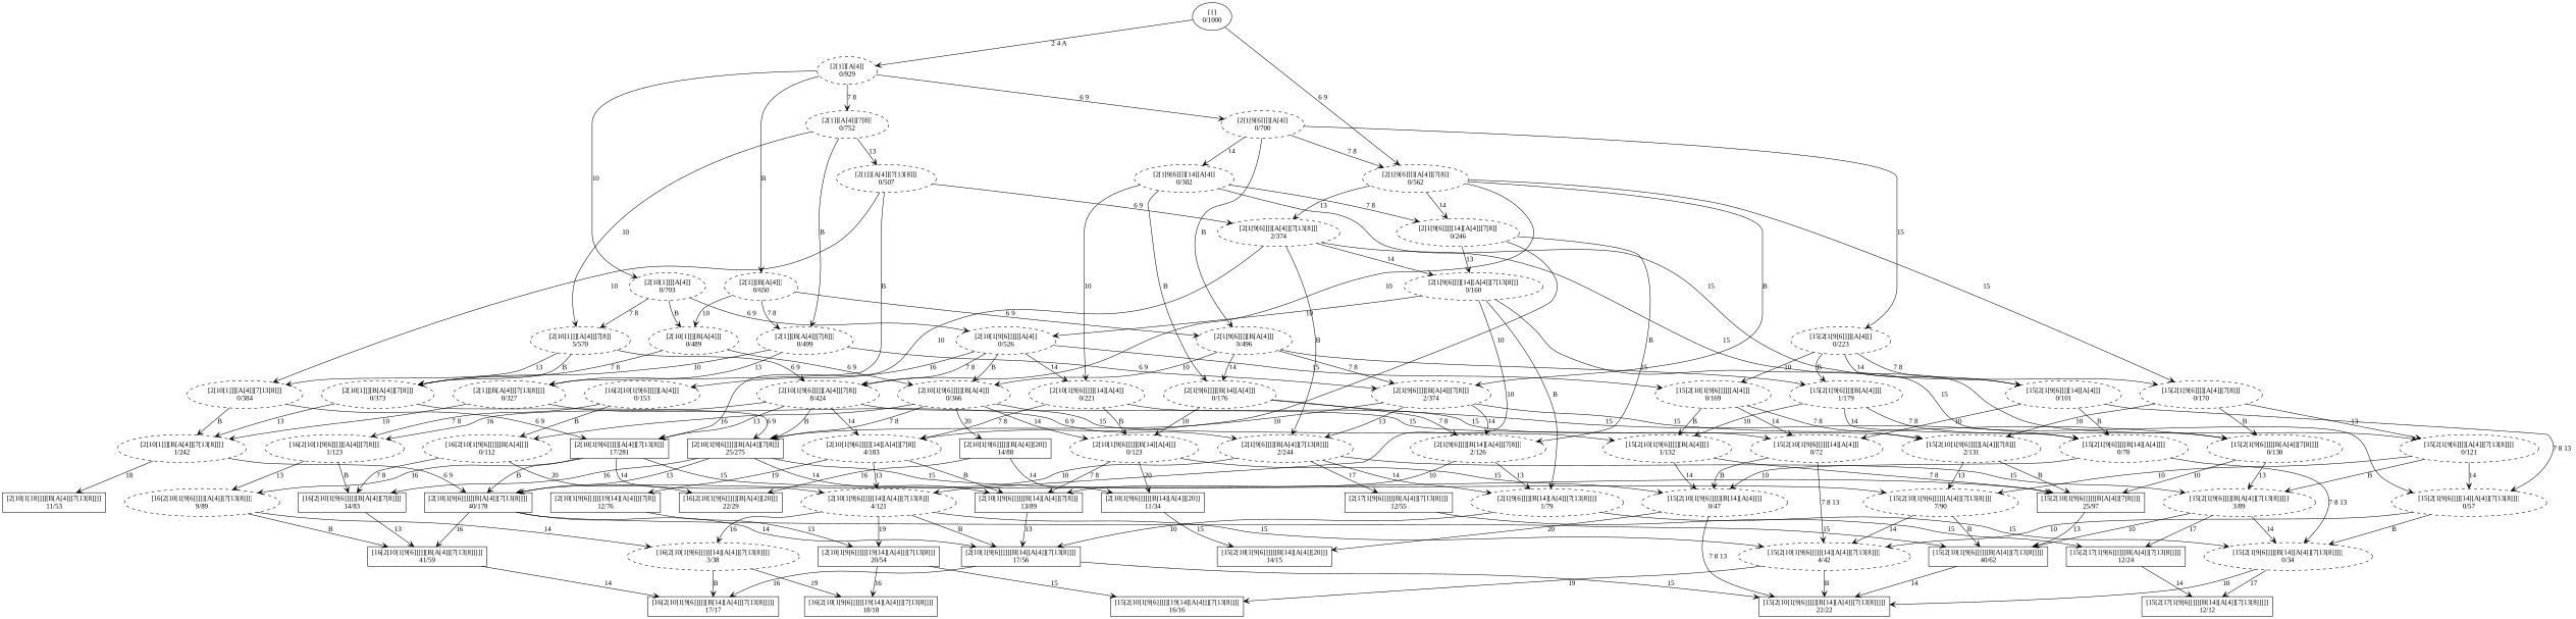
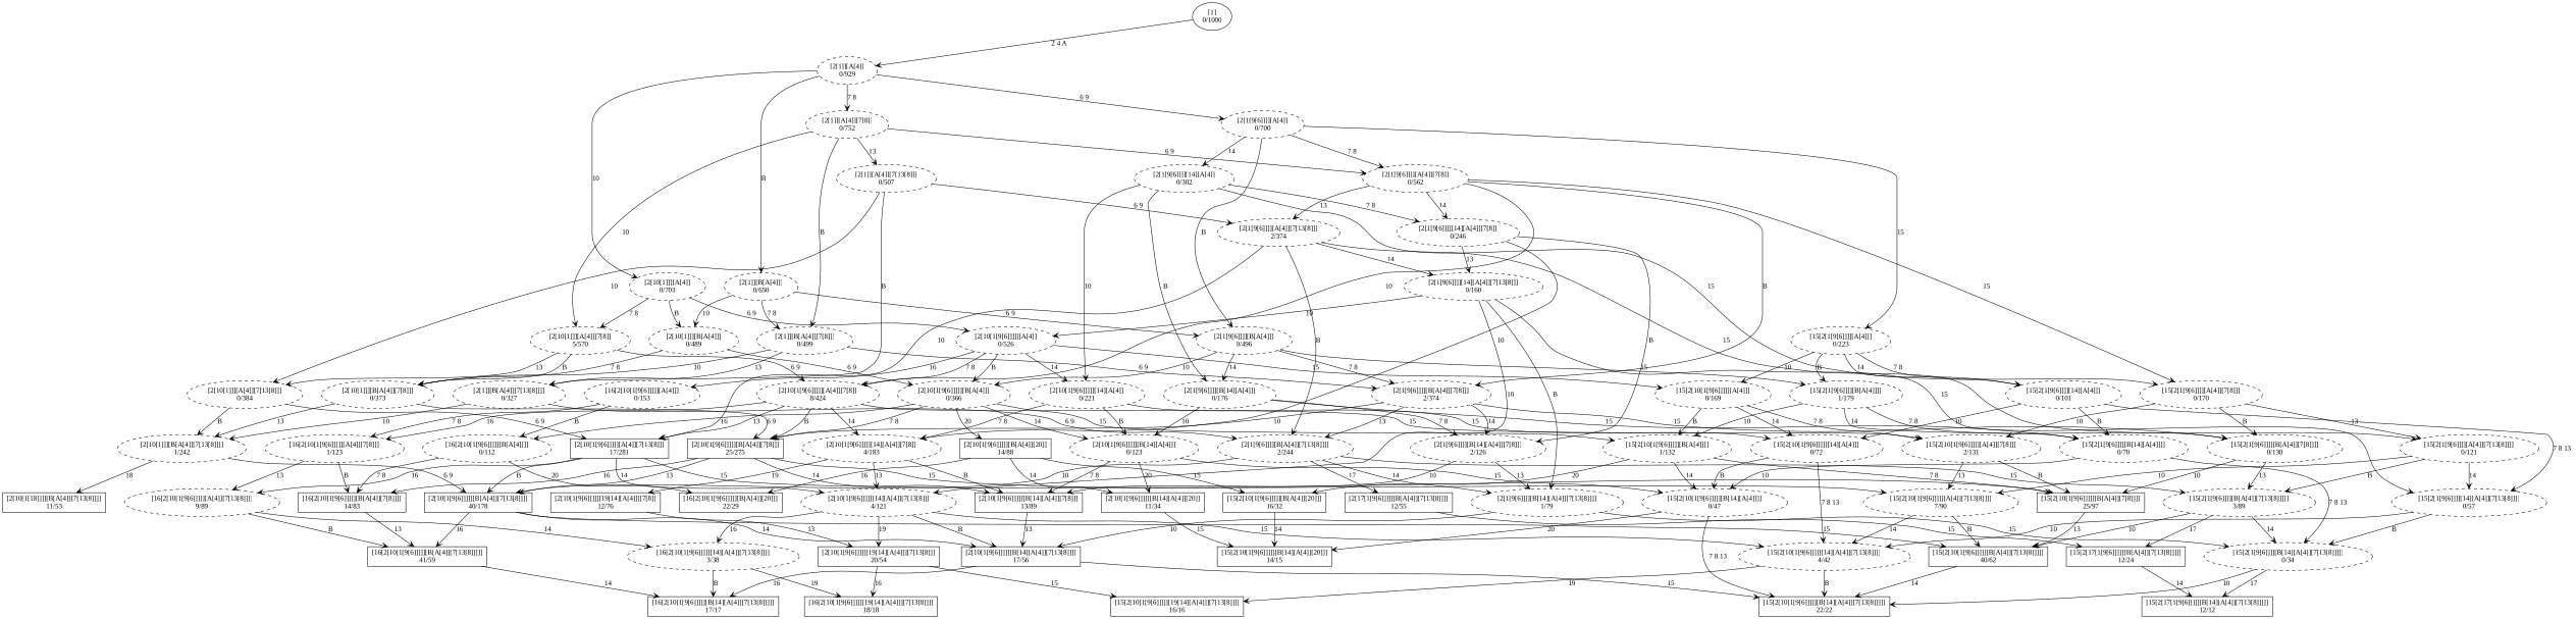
  digraph {
    fontname="Liberation Serif"
    nodesep=0.5
    node [fontname="Liberation Serif" style=dashed]
    edge [arrowhead=vee fontname="Liberation Serif"]
    n1 [label="[16[2[10[1[9[6]]]]][B[A[4]][7[13[8]]]]]\n41/59" shape=box style=""]
    n2 [label="[16[2[10[1[9[6]]]]][B[14][A[4]][7[13[8]]]]]\n17/17" shape=box style=""]
    n3 [label="[15[2[10[1[9[6]]]]][B[A[4]][7[13[8]]]]]\n40/62" shape=box style=""]
    n4 [label="[15[2[10[1[9[6]]]]][B[14][A[4]][7[13[8]]]]]\n22/22" shape=box style=""]
    n5 [label="[2[10[1[9[6]]]]][B[A[4]][7[13[8]]]]\n40/178" shape=box style=""]
    n6 [label="[2[10[1[9[6]]]]][B[14][A[4]][7[13[8]]]]\n17/56" shape=box style=""]
    n7 [label="[2[10[1[9[6]]]]][B[A[4]][7[8]]]\n25/275" shape=box style=""]
    n8 [label="[15[2[10[1[9[6]]]]][B[A[4]][7[8]]]]\n25/97" shape=box style=""]
    n9 [label="[16[2[10[1[9[6]]]]][B[A[4]][7[8]]]]\n14/83" shape=box style=""]
    n10 [label="[2[10[1[9[6]]]]][B[14][A[4]][7[8]]]\n13/89" shape=box style=""]
    n11 [label="[16[2[10[1[9[6]]]]][B[A[4]][20]]]\n22/29" shape=box style=""]
    n12 [label="[2[10[1[9[6]]]]][19[14][A[4]]][7[13[8]]]\n20/54" shape=box style=""]
    n13 [label="[16[2[10[1[9[6]]]]][19[14][A[4]]][7[13[8]]]]\n18/18" shape=box style=""]
    n14 [label="[15[2[10[1[9[6]]]]][19[14][A[4]]][7[13[8]]]]\n16/16" shape=box style=""]
    n15 [label="[2[10[1[9[6]]]]][A[4]][7[13[8]]]\n17/281" shape=box style=""]
    n16 [label="[16[2[10[1[9[6]]]]][A[4]][7[13[8]]]]\n9/89"]
    n17 [label="[15[2[10[1[9[6]]]]][A[4]][7[13[8]]]]\n7/90"]
    n18 [label="[2[10[1[9[6]]]]][14][A[4]][7[13[8]]]\n4/121"]
    n19 [label="[16[2[10[1[9[6]]]]][14][A[4]][7[13[8]]]]\n3/38"]
    n20 [label="[15[2[10[1[9[6]]]]][14][A[4]][7[13[8]]]]\n4/42"]
+   n21 [label="[15[2[10[1[9[6]]]]][B[A[4]][20]]]\n16/32" shape=box style=""]
    n22 [label="[15[2[10[1[9[6]]]]][B[14][A[4]][20]]]\n14/15" shape=box style=""]
    n23 [label="[2[10[1[9[6]]]]][B[A[4]][20]]\n14/88" shape=box style=""]
    n24 [label="[2[10[1[9[6]]]]][B[14][A[4]][20]]\n11/34" shape=box style=""]
    n25 [label="[15[2[17[1[9[6]]]]][B[14][A[4]][7[13[8]]]]]\n12/12" shape=box style=""]
    n26 [label="[2[17[1[9[6]]]]][B[A[4]][7[13[8]]]]\n12/55" shape=box style=""]
    n27 [label="[15[2[17[1[9[6]]]]][B[A[4]][7[13[8]]]]]\n12/24" shape=box style=""]
    n28 [label="[2[10[1[9[6]]]]][19[14][A[4]]][7[8]]\n12/76" shape=box style=""]
    n29 [label="[2[10[1[18]]]][B[A[4]][7[13[8]]]]\n11/53" shape=box style=""]
    n30 [label="[16[2[10[1[9[6]]]]][B[A[4]]]]\n0/112"]
    n31 [label="[2[10[1[9[6]]]]][B[A[4]]]\n0/366"]
    n32 [label="[15[2[10[1[9[6]]]]][B[A[4]]]]\n1/132"]
    n33 [label="[2[10[1[9[6]]]]][B[14][A[4]]]\n0/123"]
    n34 [label="[15[2[10[1[9[6]]]]][B[14][A[4]]]]\n0/47"]
    n35 [label="[2[1[9[6]]]][B[A[4]][7[13[8]]]]\n2/244"]
    n36 [label="[15[2[1[9[6]]]][B[A[4]][7[13[8]]]]]\n3/89"]
    n37 [label="[2[1[9[6]]]][B[14][A[4]][7[13[8]]]]\n1/79"]
    n38 [label="[15[2[1[9[6]]]][B[14][A[4]][7[13[8]]]]]\n0/34"]
    n39 [label="[2[10[1[9[6]]]]][A[4]][7[8]]\n8/424"]
    n40 [label="[15[2[10[1[9[6]]]]][A[4]][7[8]]]\n2/131"]
    n41 [label="[2[10[1[9[6]]]]][14][A[4]][7[8]]\n4/183"]
    n42 [label="[16[2[10[1[9[6]]]]][A[4]][7[8]]]\n1/123"]
    n43 [label="[2[10[1]]][B[A[4]][7[13[8]]]]\n1/242"]
    n44 [label="[2[1[9[6]]]][B[A[4]][7[8]]]\n2/374"]
    n45 [label="[15[2[1[9[6]]]][B[A[4]][7[8]]]]\n0/130"]
    n46 [label="[2[1[9[6]]]][B[14][A[4]][7[8]]]\n2/126"]
    n47 [label="[2[10[1]]][B[A[4]][7[8]]]\n0/373"]
    n48 [label="[2[10[1[9[6]]]]][A[4]]\n0/526"]
    n49 [label="[16[2[10[1[9[6]]]]][A[4]]]\n0/153"]
    n50 [label="[2[10[1[9[6]]]]][14][A[4]]\n0/221"]
    n51 [label="[15[2[10[1[9[6]]]]][A[4]]]\n0/169"]
    n52 [label="[15[2[10[1[9[6]]]]][14][A[4]]]\n0/72"]
    n53 [label="[2[1[9[6]]]][B[A[4]]]\n0/496"]
    n54 [label="[15[2[1[9[6]]]][B[A[4]]]]\n1/179"]
    n55 [label="[2[1[9[6]]]][B[14][A[4]]]\n0/176"]
    n56 [label="[15[2[1[9[6]]]][B[14][A[4]]]]\n0/70"]
    n57 [label="[2[10[1]]][B[A[4]]]\n0/489"]
    n58 [label="[2[1[9[6]]]][14][A[4]][7[13[8]]]\n0/160"]
    n59 [label="[15[2[1[9[6]]]][14][A[4]][7[13[8]]]]\n0/57"]
    n60 [label="[2[1[9[6]]]][A[4]][7[13[8]]]\n2/374"]
    n61 [label="[15[2[1[9[6]]]][A[4]][7[13[8]]]]\n0/121"]
    n62 [label="[2[10[1]]][A[4]][7[13[8]]]\n0/384"]
    n63 [label="[2[1[9[6]]]][14][A[4]][7[8]]\n0/246"]
    n64 [label="[2[1]][B[A[4]][7[13[8]]]]\n0/327"]
    n65 [label="[2[1[9[6]]]][A[4]][7[8]]\n0/562"]
    n66 [label="[15[2[1[9[6]]]][A[4]][7[8]]]\n0/170"]
    n67 [label="[2[10[1]]][A[4]][7[8]]\n5/570"]
    n68 [label="[2[1[9[6]]]][A[4]]\n0/700"]
    n69 [label="[15[2[1[9[6]]]][A[4]]]\n0/223"]
    n70 [label="[2[1[9[6]]]][14][A[4]]\n0/302"]
    n71 [label="[15[2[1[9[6]]]][14][A[4]]]\n0/101"]
    n72 [label="[2[10[1]]][A[4]]\n0/703"]
    n73 [label="[2[1]][B[A[4]]]\n0/650"]
    n74 [label="[2[1]][B[A[4]][7[8]]]\n0/499"]
    n75 [label="[2[1]][A[4]][7[13[8]]]\n0/507"]
    n76 [label="[2[1]][A[4]][7[8]]\n0/752"]
    n77 [label="[2[1]][A[4]]\n0/929"]
    n78 [label="[1]\n0/1000" style=""]
    n1 -> n2 [label="14 "]
    n3 -> n4 [label="14 "]
    n5 -> n1 [label="16 "]
    n5 -> n3 [label="15 "]
    n5 -> n6 [label="14 "]
    n6 -> n2 [label="16 "]
    n6 -> n4 [label="15 "]
    n7 -> n5 [label="13 "]
    n7 -> n8 [label="15 "]
    n7 -> n9 [label="16 "]
    n7 -> n10 [label="14 "]
    n8 -> n3 [label="13 "]
    n9 -> n1 [label="13 "]
    n10 -> n6 [label="13 "]
    n12 -> n13 [label="16 "]
    n12 -> n14 [label="15 "]
    n15 -> n5 [label="B "]
    n15 -> n16 [label="16 "]
    n15 -> n17 [label="15 "]
    n15 -> n18 [label="14 "]
    n16 -> n1 [label="B "]
    n16 -> n19 [label="14 "]
    n17 -> n3 [label="B "]
    n17 -> n20 [label="14 "]
    n18 -> n6 [label="B "]
    n18 -> n12 [label="19 "]
    n18 -> n19 [label="16 "]
    n18 -> n20 [label="15 "]
    n19 -> n2 [label="B "]
    n19 -> n13 [label="19 "]
    n20 -> n4 [label="B "]
    n20 -> n14 [label="19 "]
+   n21 -> n22 [label="14 "]
    n23 -> n11 [label="16 "]
+   n23 -> n21 [label="15 "]
    n23 -> n24 [label="14 "]
    n24 -> n22 [label="15 "]
    n26 -> n27 [label="15 "]
    n27 -> n25 [label="14 "]
    n28 -> n12 [label="13 "]
    n30 -> n9 [label="7 8 "]
    n30 -> n11 [label="20 "]
    n31 -> n7 [label="7 8 "]
    n31 -> n23 [label="20 "]
    n31 -> n30 [label="16 "]
    n31 -> n32 [label="15 "]
    n31 -> n33 [label="14 "]
    n32 -> n8 [label="7 8 "]
+   n32 -> n21 [label="20 "]
    n32 -> n34 [label="14 "]
    n33 -> n10 [label="7 8 "]
    n33 -> n24 [label="20 "]
    n33 -> n34 [label="15 "]
    n34 -> n4 [label="7 8 13 "]
    n34 -> n22 [label="20 "]
    n35 -> n5 [label="10 "]
    n35 -> n26 [label="17 "]
    n35 -> n36 [label="15 "]
    n35 -> n37 [label="14 "]
    n36 -> n3 [label="10 "]
    n36 -> n27 [label="17 "]
    n36 -> n38 [label="14 "]
    n37 -> n6 [label="10 "]
    n37 -> n38 [label="15 "]
    n38 -> n4 [label="10 "]
    n38 -> n25 [label="17 "]
    n39 -> n7 [label="B "]
    n39 -> n15 [label="13 "]
    n39 -> n40 [label="15 "]
    n39 -> n41 [label="14 "]
    n39 -> n42 [label="16 "]
    n40 -> n8 [label="B "]
    n40 -> n17 [label="13 "]
    n41 -> n10 [label="B "]
    n41 -> n18 [label="13 "]
    n41 -> n28 [label="19 "]
    n42 -> n9 [label="B "]
    n42 -> n16 [label="13 "]
    n43 -> n5 [label="6 9 "]
    n43 -> n29 [label="18 "]
    n44 -> n7 [label="10 "]
    n44 -> n35 [label="13 "]
    n44 -> n45 [label="15 "]
    n44 -> n46 [label="14 "]
    n45 -> n8 [label="10 "]
    n45 -> n36 [label="13 "]
    n46 -> n10 [label="10 "]
    n46 -> n37 [label="13 "]
    n47 -> n7 [label="6 9 "]
    n47 -> n43 [label="13 "]
    n48 -> n31 [label="B "]
    n48 -> n39 [label="7 8 "]
    n48 -> n49 [label="16 "]
    n48 -> n50 [label="14 "]
    n48 -> n51 [label="15 "]
    n49 -> n30 [label="B "]
    n49 -> n42 [label="7 8 "]
    n50 -> n33 [label="B "]
    n50 -> n41 [label="7 8 "]
    n50 -> n52 [label="15 "]
    n51 -> n32 [label="B "]
    n51 -> n40 [label="7 8 "]
    n51 -> n52 [label="14 "]
    n52 -> n20 [label="7 8 13 "]
    n52 -> n34 [label="B "]
    n53 -> n31 [label="10 "]
    n53 -> n44 [label="7 8 "]
    n53 -> n54 [label="15 "]
    n53 -> n55 [label="14 "]
    n54 -> n32 [label="10 "]
    n54 -> n45 [label="7 8 "]
    n54 -> n56 [label="14 "]
    n55 -> n33 [label="10 "]
    n55 -> n46 [label="7 8 "]
    n55 -> n56 [label="15 "]
    n56 -> n34 [label="10 "]
    n56 -> n38 [label="7 8 13 "]
    n57 -> n31 [label="6 9 "]
    n57 -> n47 [label="7 8 "]
    n58 -> n18 [label="10 "]
    n58 -> n37 [label="B "]
    n58 -> n48 [label="10 "]
    n58 -> n59 [label="15 "]
    n59 -> n20 [label="10 "]
    n59 -> n38 [label="B "]
    n60 -> n15 [label="10 "]
    n60 -> n35 [label="B "]
    n60 -> n58 [label="14 "]
    n60 -> n61 [label="15 "]
    n61 -> n17 [label="10 "]
    n61 -> n36 [label="B "]
    n61 -> n59 [label="14 "]
    n62 -> n15 [label="6 9 "]
    n62 -> n43 [label="B "]
    n63 -> n41 [label="10 "]
    n63 -> n46 [label="B "]
    n63 -> n58 [label="13 "]
    n64 -> n35 [label="6 9 "]
    n64 -> n43 [label="10 "]
    n65 -> n39 [label="10 "]
    n65 -> n44 [label="B "]
    n65 -> n60 [label="13 "]
    n65 -> n63 [label="14 "]
    n65 -> n66 [label="15 "]
    n66 -> n40 [label="10 "]
    n66 -> n45 [label="B "]
    n66 -> n61 [label="13 "]
    n67 -> n39 [label="6 9 "]
    n67 -> n47 [label="B "]
    n67 -> n62 [label="13 "]
    n68 -> n53 [label="B "]
    n68 -> n65 [label="7 8 "]
    n68 -> n69 [label="15 "]
    n68 -> n70 [label="14 "]
    n69 -> n51 [label="10 "]
    n69 -> n54 [label="B "]
    n69 -> n66 [label="7 8 "]
    n69 -> n71 [label="14 "]
    n70 -> n50 [label="10 "]
    n70 -> n55 [label="B "]
    n70 -> n63 [label="7 8 "]
    n70 -> n71 [label="15 "]
    n71 -> n52 [label="10 "]
    n71 -> n56 [label="B "]
    n71 -> n59 [label="7 8 13 "]
    n72 -> n48 [label="6 9 "]
    n72 -> n57 [label="B "]
    n72 -> n67 [label="7 8 "]
    n73 -> n53 [label="6 9 "]
    n73 -> n57 [label="10 "]
    n73 -> n74 [label="7 8 "]
    n74 -> n44 [label="6 9 "]
    n74 -> n47 [label="10 "]
    n74 -> n64 [label="13 "]
    n75 -> n60 [label="6 9 "]
    n75 -> n62 [label="10 "]
    n75 -> n64 [label="B "]
-   n78 -> n65 [label="6 9 "]
+   n76 -> n65 [label="6 9 "]
    n76 -> n67 [label="10 "]
    n76 -> n74 [label="B "]
    n76 -> n75 [label="13 "]
    n77 -> n68 [label="6 9 "]
    n77 -> n72 [label="10 "]
    n77 -> n73 [label="B "]
    n77 -> n76 [label="7 8 "]
    n78 -> n77 [label="2 4 A "]
  }
